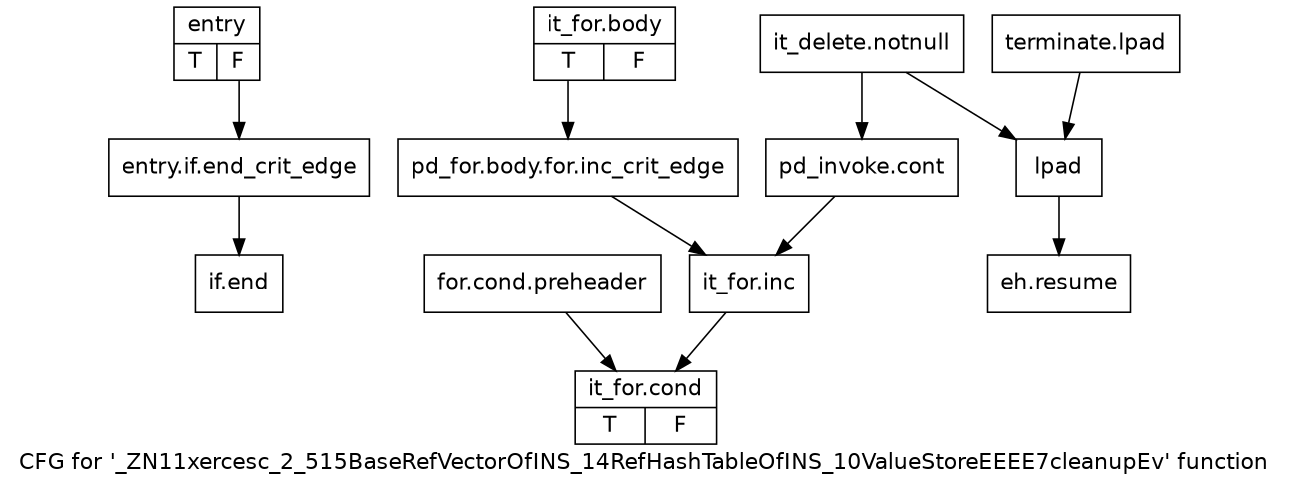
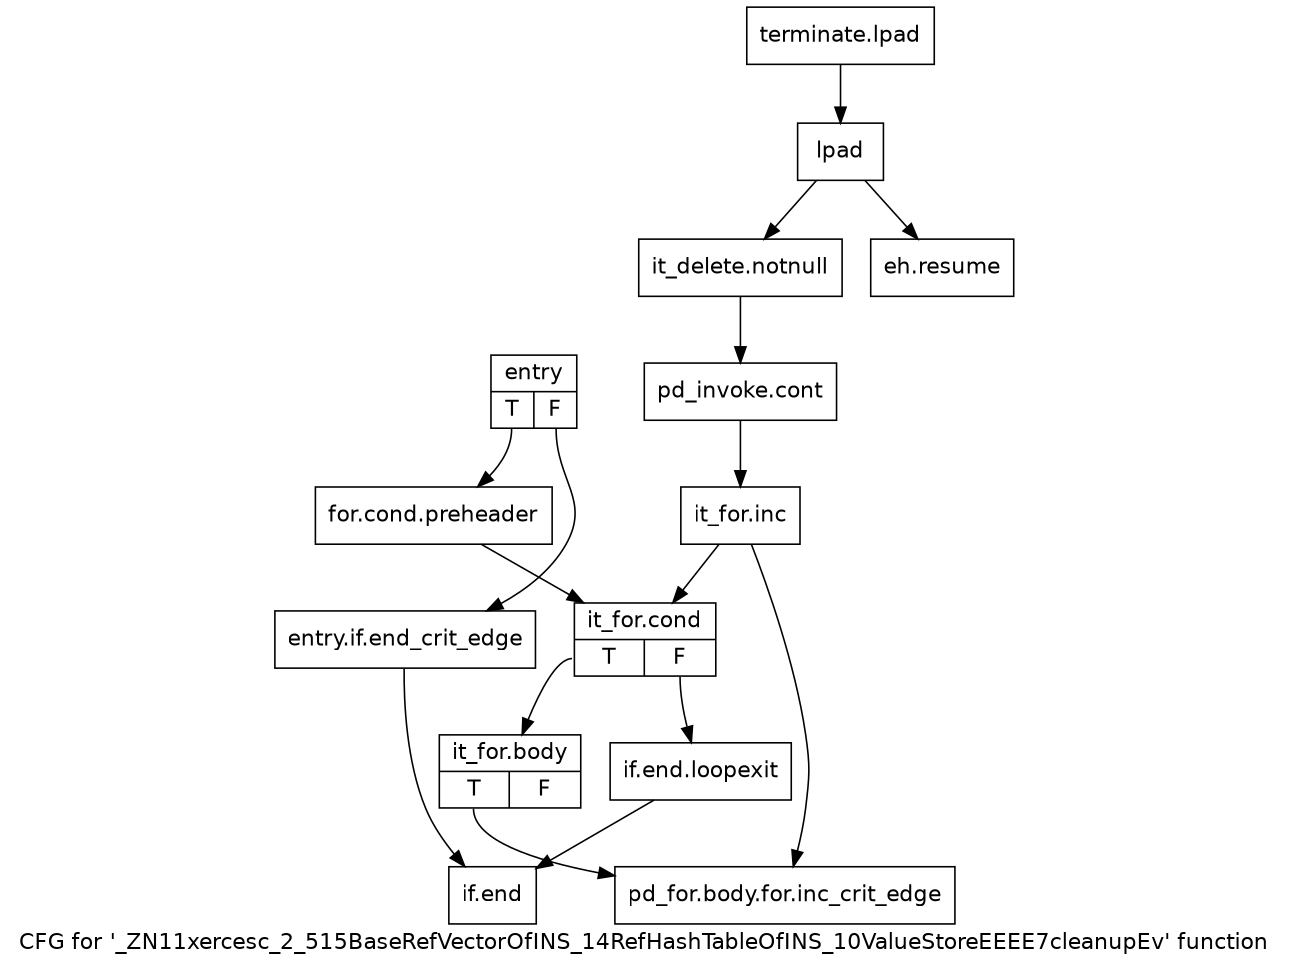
  digraph {
    fontname="DejaVu Sans"
    label="CFG for '_ZN11xercesc_2_515BaseRefVectorOfINS_14RefHashTableOfINS_10ValueStoreEEEE7cleanupEv' function"
    node [fontname="DejaVu Sans" shape=record]
    edge [fontname="DejaVu Sans"]
    n1 [label="{entry|{<s0>T|<s1>F}}"]
    n2 [label="{for.cond.preheader}"]
    n3 [label="{entry.if.end_crit_edge}"]
    n4 [label="{it_for.cond|{<s0>T|<s1>F}}"]
    n5 [label="{if.end}"]
    n6 [label="{it_for.body|{<s0>T|<s1>F}}"]
+   n7 [label="{if.end.loopexit}"]
    n8 [label="{pd_for.body.for.inc_crit_edge}"]
    n9 [label="{it_for.inc}"]
    n10 [label="{it_delete.notnull}"]
    n11 [label="{pd_invoke.cont}"]
    n12 [label="{lpad}"]
    n13 [label="{eh.resume}"]
    n14 [label="{terminate.lpad}"]
+   n1 -> n2 [tailport=s0]
    n1 -> n3 [tailport=s1]
    n2 -> n4
    n3 -> n5
+   n4 -> n6 [tailport=s0]
+   n4 -> n7 [tailport=s1]
    n6 -> n8 [tailport=s0]
-   n8 -> n9
+   n7 -> n5
+   n9 -> n8
    n9 -> n4
    n10 -> n11
-   n10 -> n12
+   n12 -> n10
    n11 -> n9
    n12 -> n13
    n14 -> n12
  }
